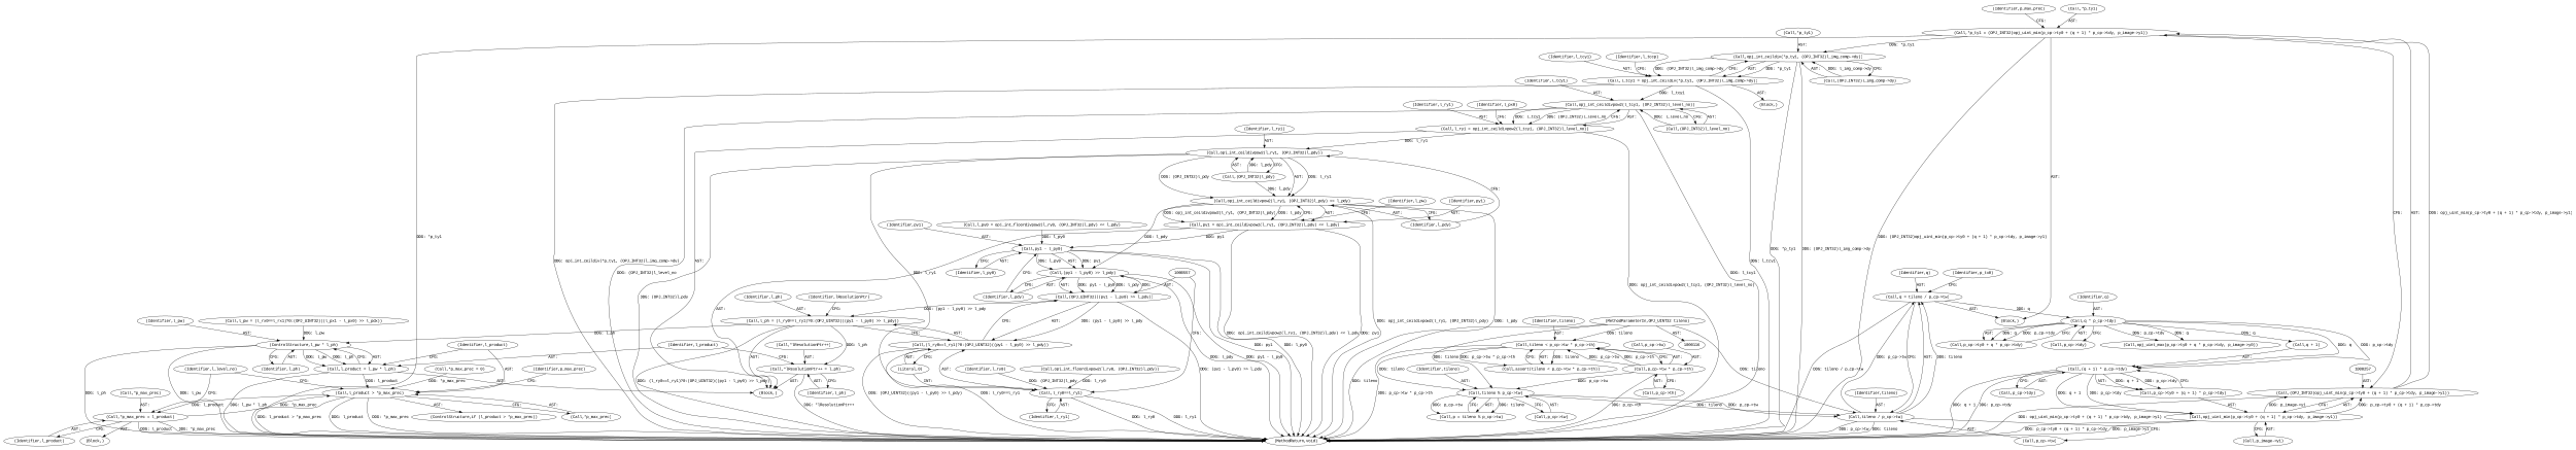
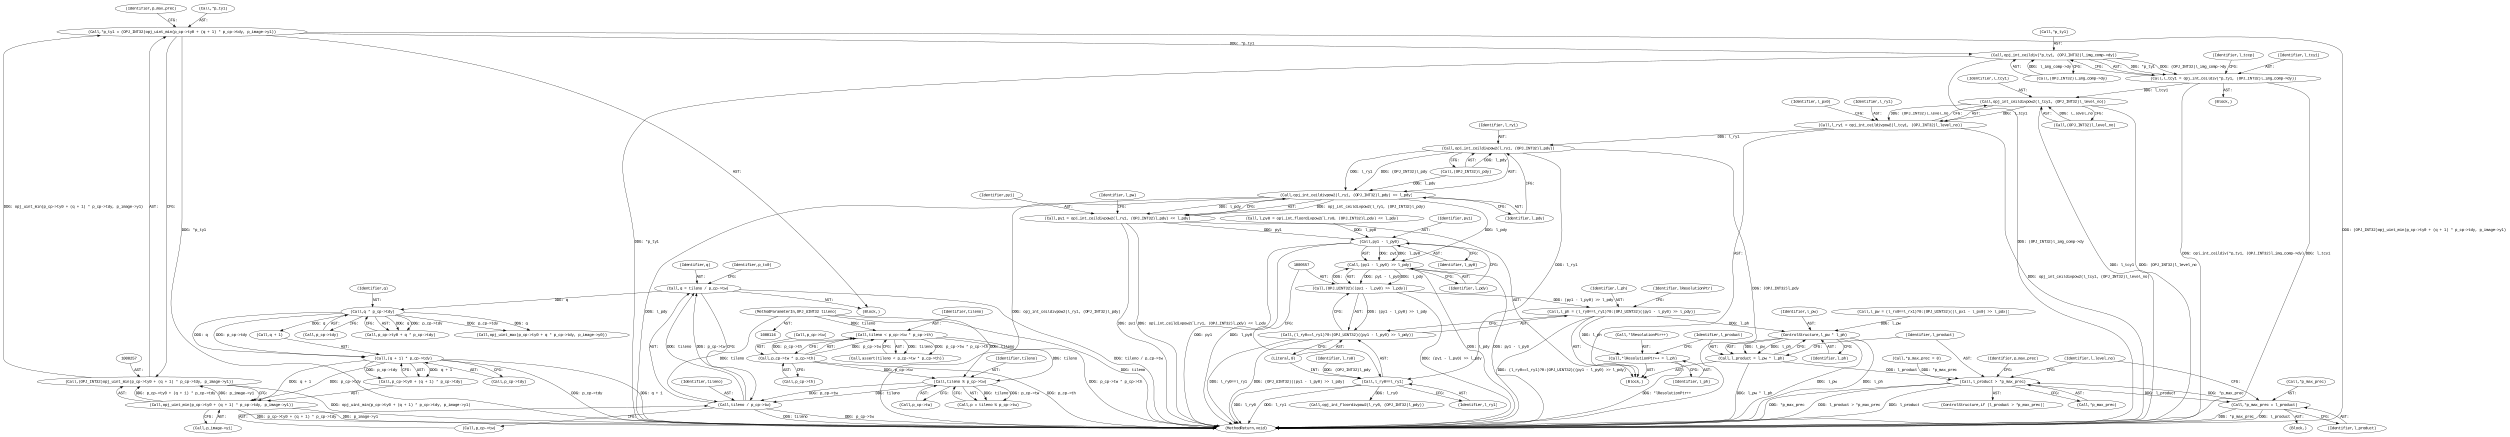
  digraph {
    fontname="Liberation Mono"
    node [fontname="Liberation Mono"]
    edge [fontname="Liberation Mono"]
    n1 [label="(Call,*p_ty1 = (OPJ_INT32)opj_uint_min(p_cp->ty0 + (q + 1) * p_cp->tdy, p_image->y1))"]
    n2 [label="(Call,(OPJ_INT32)opj_uint_min(p_cp->ty0 + (q + 1) * p_cp->tdy, p_image->y1))"]
    n3 [label="(Call,opj_int_ceildiv(*p_ty1, (OPJ_INT32)l_img_comp->dy))"]
    n4 [label="(MethodReturn,void)"]
    n5 [label="(Block,)"]
    n6 [label="(Call,opj_uint_min(p_cp->ty0 + (q + 1) * p_cp->tdy, p_image->y1))"]
    n7 [label="(Call,l_tcy1 = opj_int_ceildiv(*p_ty1, (OPJ_INT32)l_img_comp->dy))"]
    n8 [label="(Call,(OPJ_INT32)l_img_comp->dy)"]
    n9 [label="(Call,p_image->y1)"]
    n10 [label="(Call,(q + 1) * p_cp->tdy)"]
    n11 [label="(Call,p_cp->ty0 + (q + 1) * p_cp->tdy)"]
    n12 [label="(Call,p_cp->tdy)"]
    n13 [label="(Call,q * p_cp->tdy)"]
    n14 [label="(Call,p_cp->ty0 + q * p_cp->tdy)"]
    n15 [label="(Call,q + 1)"]
    n16 [label="(Call,p_cp->tdy)"]
    n17 [label="(Call,opj_uint_max(p_cp->ty0 + q * p_cp->tdy, p_image->y0))"]
    n18 [label="(Call,q = tileno / p_cp->tw)"]
    n19 [label="(Call,tileno / p_cp->tw)"]
    n20 [label="(Call,p_cp->tw)"]
    n21 [label="(Call,tileno % p_cp->tw)"]
    n22 [label="(Call,p = tileno % p_cp->tw)"]
    n23 [label="(Call,p_cp->tw)"]
    n24 [label="(Call,tileno < p_cp->tw * p_cp->th)"]
    n25 [label="(Call,p_cp->tw * p_cp->th)"]
    n26 [label="(Call,assert(tileno < p_cp->tw * p_cp->th))"]
    n27 [label="(Call,p_cp->th)"]
    n28 [label="(MethodParameterIn,OPJ_UINT32 tileno)"]
    1000116
    n30 [label="(Call,opj_int_ceildivpow2(l_tcy1, (OPJ_INT32)l_level_no))"]
    n31 [label="(Block,)"]
    n32 [label="(Call,l_ry1 = opj_int_ceildivpow2(l_tcy1, (OPJ_INT32)l_level_no))"]
    n33 [label="(Call,(OPJ_INT32)l_level_no)"]
    n34 [label="(Call,opj_int_ceildivpow2(l_ry1, (OPJ_INT32)l_pdy))"]
    n35 [label="(Block,)"]
    n36 [label="(Call,opj_int_ceildivpow2(l_ry1, (OPJ_INT32)l_pdy) << l_pdy)"]
    n37 [label="(Call,l_ry0==l_ry1)"]
    n38 [label="(Call,(OPJ_INT32)l_pdy)"]
    n39 [label="(Call,py1 = opj_int_ceildivpow2(l_ry1, (OPJ_INT32)l_pdy) << l_pdy)"]
    n40 [label="(Call,(py1 - l_py0) >> l_pdy)"]
    n41 [label="(Identifier,l_pdy)"]
    n42 [label="(Call,(l_ry0==l_ry1)?0:(OPJ_UINT32)((py1 - l_py0) >> l_pdy))"]
    n43 [label="(Identifier,l_ry1)"]
    n44 [label="(Call,py1 - l_py0)"]
    n45 [label="(Call,(OPJ_UINT32)((py1 - l_py0) >> l_pdy))"]
    n46 [label="(Identifier,l_pdy)"]
    n47 [label="(Identifier,l_py0)"]
    n48 [label="(Call,l_ph = (l_ry0==l_ry1)?0:(OPJ_UINT32)((py1 - l_py0) >> l_pdy))"]
    n49 [label="(Call,*lResolutionPtr++ = l_ph)"]
    n50 [label="(ControlStructure,l_pw * l_ph)"]
    n51 [label="(Literal,0)"]
    n52 [label="(Identifier,l_ph)"]
    n53 [label="(Call,l_product = l_pw * l_ph)"]
    n54 [label="(Identifier,l_ph)"]
    n55 [label="(Call,l_product > *p_max_prec)"]
    n56 [label="(Call,*p_max_prec = l_product)"]
    n57 [label="(Call,*p_max_prec)"]
    n58 [label="(ControlStructure,if (l_product > *p_max_prec))"]
    n59 [label="(Identifier,l_product)"]
    n60 [label="(Block,)"]
    n61 [label="(Call,*p_ty1)"]
    n62 [label="(Identifier,tileno)"]
    n63 [label="(Call,l_py0 = opj_int_floordivpow2(l_ry0, (OPJ_INT32)l_pdy) << l_pdy)"]
    n64 [label="(Call,*p_max_prec)"]
    n65 [label="(Identifier,l_level_no)"]
    n66 [label="(Identifier,p_tx0)"]
    n67 [label="(Call,p_cp->tw)"]
    n68 [label="(Identifier,l_ry1)"]
    n69 [label="(Identifier,p_max_prec)"]
    n70 [label="(Identifier,l_pw)"]
    n71 [label="(Identifier,q)"]
    n72 [label="(Identifier,l_product)"]
    n73 [label="(Identifier,p_max_prec)"]
    n74 [label="(Identifier,lResolutionPtr)"]
    n75 [label="(Identifier,q)"]
    n76 [label="(Identifier,tileno)"]
    n77 [label="(Identifier,l_pw)"]
    n78 [label="(Identifier,l_ry0)"]
    n79 [label="(Identifier,l_tccp)"]
    n80 [label="(Identifier,l_px0)"]
    n81 [label="(Call,opj_int_floordivpow2(l_ry0, (OPJ_INT32)l_pdy))"]
    n82 [label="(Call,l_pw = (l_rx0==l_rx1)?0:(OPJ_UINT32)((l_px1 - l_px0) >> l_pdx))"]
    n83 [label="(Identifier,l_tcy1)"]
    n84 [label="(Call,*p_max_prec = 0)"]
    n85 [label="(Identifier,py1)"]
    n86 [label="(Identifier,py1)"]
    n87 [label="(Identifier,l_ry1)"]
    n88 [label="(Call,*p_ty1)"]
    n89 [label="(Identifier,l_product)"]
    n90 [label="(Identifier,l_tcy1)"]
    n91 [label="(Call,*lResolutionPtr++)"]
    n92 [label="(Identifier,l_ph)"]
    n93 [label="(Identifier,tileno)"]
    1000257
    1000557
    n1 -> n2 [label="CFG: "]
    n1 -> n3 [label="DDG: *p_ty1"]
    n1 -> n4 [label="DDG: *p_ty1"]
    n1 -> n4 [label="DDG: (OPJ_INT32)opj_uint_min(p_cp->ty0 + (q + 1) * p_cp->tdy, p_image->y1)"]
    n1 -> n5 [label="AST: "]
    n2 -> n1 [label="AST: "]
    n2 -> n1 [label="DDG: opj_uint_min(p_cp->ty0 + (q + 1) * p_cp->tdy, p_image->y1)"]
    n2 -> n4 [label="DDG: opj_uint_min(p_cp->ty0 + (q + 1) * p_cp->tdy, p_image->y1)"]
    n2 -> n6 [label="CFG: "]
    n3 -> n4 [label="DDG: *p_ty1"]
    n3 -> n4 [label="DDG: (OPJ_INT32)l_img_comp->dy"]
    n3 -> n7 [label="AST: "]
    n3 -> n7 [label="DDG: *p_ty1"]
    n3 -> n7 [label="DDG: (OPJ_INT32)l_img_comp->dy"]
    n3 -> n8 [label="CFG: "]
    n6 -> n2 [label="AST: "]
    n6 -> n2 [label="DDG: p_cp->ty0 + (q + 1) * p_cp->tdy"]
    n6 -> n2 [label="DDG: p_image->y1"]
    n6 -> n4 [label="DDG: p_cp->ty0 + (q + 1) * p_cp->tdy"]
    n6 -> n4 [label="DDG: p_image->y1"]
    n6 -> n9 [label="CFG: "]
    n7 -> n3 [label="CFG: "]
    n7 -> n4 [label="DDG: opj_int_ceildiv(*p_ty1, (OPJ_INT32)l_img_comp->dy)"]
    n7 -> n4 [label="DDG: l_tcy1"]
    n7 -> n30 [label="DDG: l_tcy1"]
    n7 -> n31 [label="AST: "]
    n8 -> n3 [label="AST: "]
    n8 -> n3 [label="DDG: l_img_comp->dy"]
    n9 -> n6 [label="AST: "]
    n10 -> n4 [label="DDG: p_cp->tdy"]
    n10 -> n4 [label="DDG: q + 1"]
    n10 -> n6 [label="DDG: q + 1"]
    n10 -> n6 [label="DDG: p_cp->tdy"]
    n10 -> n11 [label="AST: "]
    n10 -> n11 [label="DDG: q + 1"]
    n10 -> n11 [label="DDG: p_cp->tdy"]
    n10 -> n12 [label="CFG: "]
    n11 -> n6 [label="AST: "]
    n11 -> n10 [label="CFG: "]
    n12 -> n10 [label="AST: "]
    n13 -> n10 [label="DDG: q"]
    n13 -> n10 [label="DDG: p_cp->tdy"]
    n13 -> n14 [label="AST: "]
    n13 -> n14 [label="DDG: q"]
    n13 -> n14 [label="DDG: p_cp->tdy"]
    n13 -> n15 [label="DDG: q"]
    n13 -> n16 [label="CFG: "]
    n13 -> n17 [label="DDG: q"]
    n13 -> n17 [label="DDG: p_cp->tdy"]
    n14 -> n13 [label="CFG: "]
    n15 -> n10 [label="AST: "]
    n16 -> n13 [label="AST: "]
    n18 -> n4 [label="DDG: tileno / p_cp->tw"]
    n18 -> n5 [label="AST: "]
    n18 -> n13 [label="DDG: q"]
    n18 -> n19 [label="CFG: "]
    n19 -> n4 [label="DDG: p_cp->tw"]
    n19 -> n4 [label="DDG: tileno"]
    n19 -> n18 [label="AST: "]
    n19 -> n18 [label="DDG: tileno"]
    n19 -> n18 [label="DDG: p_cp->tw"]
    n19 -> n20 [label="CFG: "]
    n20 -> n19 [label="AST: "]
    n21 -> n19 [label="DDG: tileno"]
    n21 -> n19 [label="DDG: p_cp->tw"]
    n21 -> n22 [label="AST: "]
    n21 -> n22 [label="DDG: tileno"]
    n21 -> n22 [label="DDG: p_cp->tw"]
    n21 -> n23 [label="CFG: "]
    n22 -> n21 [label="CFG: "]
    n23 -> n21 [label="AST: "]
    n24 -> n4 [label="DDG: p_cp->tw * p_cp->th"]
    n24 -> n21 [label="DDG: tileno"]
    n24 -> n25 [label="CFG: "]
    n24 -> n26 [label="AST: "]
    n24 -> n26 [label="DDG: tileno"]
    n24 -> n26 [label="DDG: p_cp->tw * p_cp->th"]
    n25 -> n4 [label="DDG: p_cp->th"]
    n25 -> n21 [label="DDG: p_cp->tw"]
    n25 -> n24 [label="AST: "]
    n25 -> n24 [label="DDG: p_cp->tw"]
    n25 -> n24 [label="DDG: p_cp->th"]
    n25 -> n27 [label="CFG: "]
    n26 -> n24 [label="CFG: "]
    n27 -> n25 [label="AST: "]
    n28 -> n4 [label="DDG: tileno"]
    n28 -> n19 [label="DDG: tileno"]
    n28 -> n21 [label="DDG: tileno"]
    n28 -> n24 [label="DDG: tileno"]
    n28 -> 1000116 [label="AST: "]
    n30 -> n4 [label="DDG: (OPJ_INT32)l_level_no"]
    n30 -> n4 [label="DDG: l_tcy1"]
    n30 -> n32 [label="AST: "]
    n30 -> n32 [label="DDG: l_tcy1"]
    n30 -> n32 [label="DDG: (OPJ_INT32)l_level_no"]
    n30 -> n33 [label="CFG: "]
    n32 -> n4 [label="DDG: opj_int_ceildivpow2(l_tcy1, (OPJ_INT32)l_level_no)"]
    n32 -> n30 [label="CFG: "]
    n32 -> n34 [label="DDG: l_ry1"]
    n32 -> n35 [label="AST: "]
    n33 -> n30 [label="AST: "]
    n33 -> n30 [label="DDG: l_level_no"]
    n34 -> n4 [label="DDG: (OPJ_INT32)l_pdy"]
    n34 -> n36 [label="AST: "]
    n34 -> n36 [label="DDG: l_ry1"]
    n34 -> n36 [label="DDG: (OPJ_INT32)l_pdy"]
    n34 -> n37 [label="DDG: l_ry1"]
    n34 -> n38 [label="CFG: "]
    n36 -> n4 [label="DDG: opj_int_ceildivpow2(l_ry1, (OPJ_INT32)l_pdy)"]
    n36 -> n4 [label="DDG: l_pdy"]
    n36 -> n39 [label="AST: "]
    n36 -> n39 [label="DDG: opj_int_ceildivpow2(l_ry1, (OPJ_INT32)l_pdy)"]
    n36 -> n39 [label="DDG: l_pdy"]
    n36 -> n40 [label="DDG: l_pdy"]
    n36 -> n41 [label="CFG: "]
    n37 -> n4 [label="DDG: l_ry0"]
    n37 -> n4 [label="DDG: l_ry1"]
    n37 -> n42 [label="AST: "]
    n37 -> n43 [label="CFG: "]
    n38 -> n34 [label="AST: "]
    n38 -> n34 [label="DDG: l_pdy"]
    n38 -> n36 [label="DDG: l_pdy"]
    n39 -> n4 [label="DDG: opj_int_ceildivpow2(l_ry1, (OPJ_INT32)l_pdy) << l_pdy"]
    n39 -> n4 [label="DDG: py1"]
    n39 -> n35 [label="AST: "]
    n39 -> n36 [label="CFG: "]
    n39 -> n44 [label="DDG: py1"]
    n40 -> n4 [label="DDG: l_pdy"]
    n40 -> n4 [label="DDG: py1 - l_py0"]
    n40 -> n45 [label="AST: "]
    n40 -> n45 [label="DDG: py1 - l_py0"]
    n40 -> n45 [label="DDG: l_pdy"]
    n40 -> n46 [label="CFG: "]
    n41 -> n34 [label="CFG: "]
    n41 -> n36 [label="AST: "]
    n42 -> n4 [label="DDG: (OPJ_UINT32)((py1 - l_py0) >> l_pdy)"]
    n42 -> n4 [label="DDG: l_ry0==l_ry1"]
    n42 -> n45 [label="CFG: "]
    n42 -> n48 [label="AST: "]
    n42 -> n51 [label="CFG: "]
    n43 -> n37 [label="AST: "]
    n44 -> n4 [label="DDG: py1"]
    n44 -> n4 [label="DDG: l_py0"]
    n44 -> n40 [label="AST: "]
    n44 -> n40 [label="DDG: py1"]
    n44 -> n40 [label="DDG: l_py0"]
    n44 -> n47 [label="CFG: "]
    n45 -> n4 [label="DDG: (py1 - l_py0) >> l_pdy"]
    n45 -> n40 [label="DDG: "]
    n45 -> n42 [label="AST: "]
    n45 -> n42 [label="DDG: (py1 - l_py0) >> l_pdy"]
    n45 -> n48 [label="DDG: (py1 - l_py0) >> l_pdy"]
    n46 -> n40 [label="AST: "]
    n46 -> n44 [label="CFG: "]
    n47 -> n44 [label="AST: "]
    n48 -> n4 [label="DDG: (l_ry0==l_ry1)?0:(OPJ_UINT32)((py1 - l_py0) >> l_pdy)"]
    n48 -> n35 [label="AST: "]
    n48 -> n42 [label="CFG: "]
    n48 -> n49 [label="DDG: l_ph"]
    n48 -> n50 [label="DDG: l_ph"]
    n49 -> n4 [label="DDG: *lResolutionPtr++"]
    n49 -> n35 [label="AST: "]
    n49 -> n52 [label="CFG: "]
    n50 -> n4 [label="DDG: l_ph"]
    n50 -> n4 [label="DDG: l_pw"]
    n50 -> n53 [label="AST: "]
    n50 -> n53 [label="DDG: l_pw"]
    n50 -> n53 [label="DDG: l_ph"]
    n50 -> n54 [label="CFG: "]
    n51 -> n37 [label="INT: "]
    n51 -> n42 [label="AST: "]
    n52 -> n49 [label="AST: "]
    n53 -> n4 [label="DDG: l_pw * l_ph"]
    n53 -> n35 [label="AST: "]
    n53 -> n50 [label="CFG: "]
    n53 -> n55 [label="DDG: l_product"]
    n54 -> n50 [label="AST: "]
    n55 -> n4 [label="DDG: l_product > *p_max_prec"]
    n55 -> n4 [label="DDG: l_product"]
    n55 -> n4 [label="DDG: *p_max_prec"]
    n55 -> n56 [label="DDG: l_product"]
    n55 -> n57 [label="CFG: "]
    n55 -> n58 [label="AST: "]
    n56 -> n4 [label="DDG: l_product"]
    n56 -> n4 [label="DDG: *p_max_prec"]
    n56 -> n55 [label="DDG: *p_max_prec"]
    n56 -> n59 [label="CFG: "]
    n56 -> n60 [label="AST: "]
    n57 -> n55 [label="AST: "]
    n59 -> n56 [label="AST: "]
    n61 -> n3 [label="AST: "]
    n62 -> n19 [label="AST: "]
    n63 -> n44 [label="DDG: l_py0"]
    n64 -> n56 [label="AST: "]
    n65 -> n55 [label="CFG: "]
    n65 -> n56 [label="CFG: "]
    n66 -> n18 [label="CFG: "]
    n67 -> n25 [label="AST: "]
    n68 -> n34 [label="AST: "]
    n69 -> n1 [label="CFG: "]
    n70 -> n50 [label="AST: "]
    n71 -> n18 [label="AST: "]
    n72 -> n53 [label="CFG: "]
    n72 -> n55 [label="AST: "]
    n73 -> n55 [label="CFG: "]
    n74 -> n48 [label="CFG: "]
    n75 -> n13 [label="AST: "]
    n76 -> n24 [label="AST: "]
    n77 -> n39 [label="CFG: "]
    n78 -> n37 [label="DDG: (OPJ_INT32)l_pdy"]
    n79 -> n7 [label="CFG: "]
    n80 -> n32 [label="CFG: "]
-   n81 -> n37 [label="DDG: l_ry0"]
+   n37 -> n81 [label="DDG: l_ry0"]
    n82 -> n50 [label="DDG: l_pw"]
    n83 -> n30 [label="AST: "]
    n84 -> n55 [label="DDG: *p_max_prec"]
    n85 -> n44 [label="AST: "]
    n86 -> n39 [label="AST: "]
    n87 -> n32 [label="AST: "]
    n88 -> n1 [label="AST: "]
    n89 -> n49 [label="CFG: "]
    n89 -> n53 [label="AST: "]
    n90 -> n7 [label="AST: "]
    n91 -> n49 [label="AST: "]
    n92 -> n48 [label="AST: "]
    n93 -> n21 [label="AST: "]
    1000257 -> n2 [label="AST: "]
    1000557 -> n37 [label="CFG: "]
    1000557 -> n45 [label="AST: "]
  }
